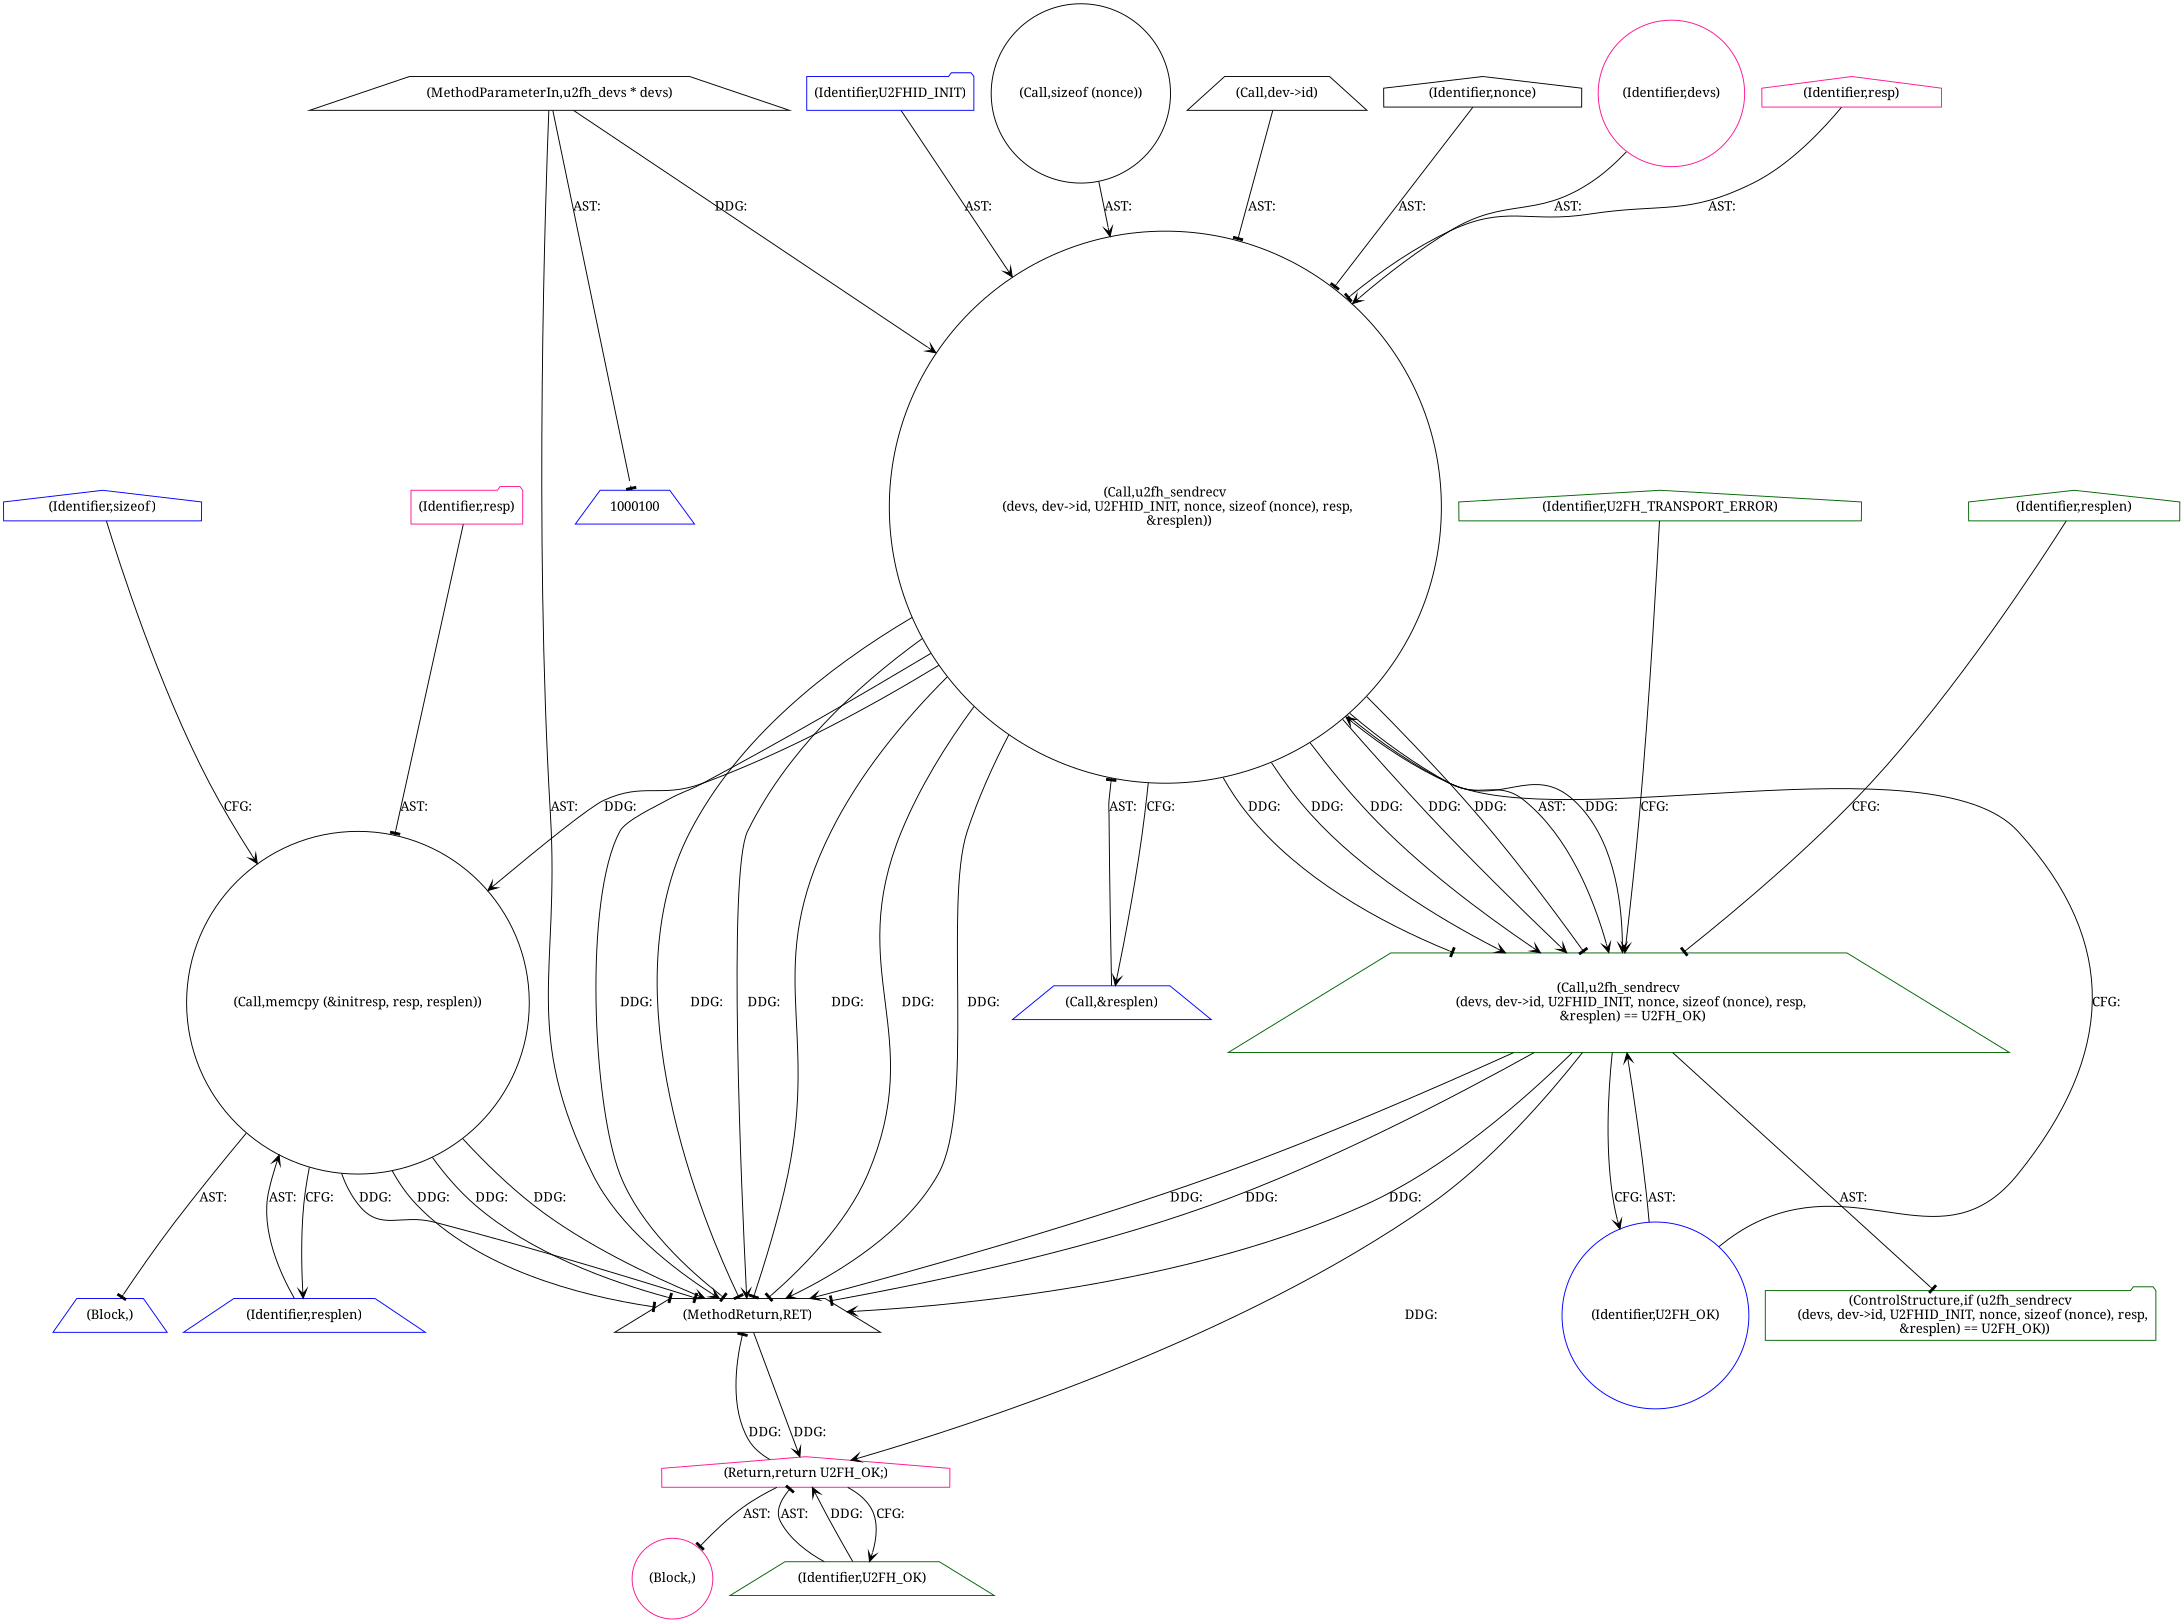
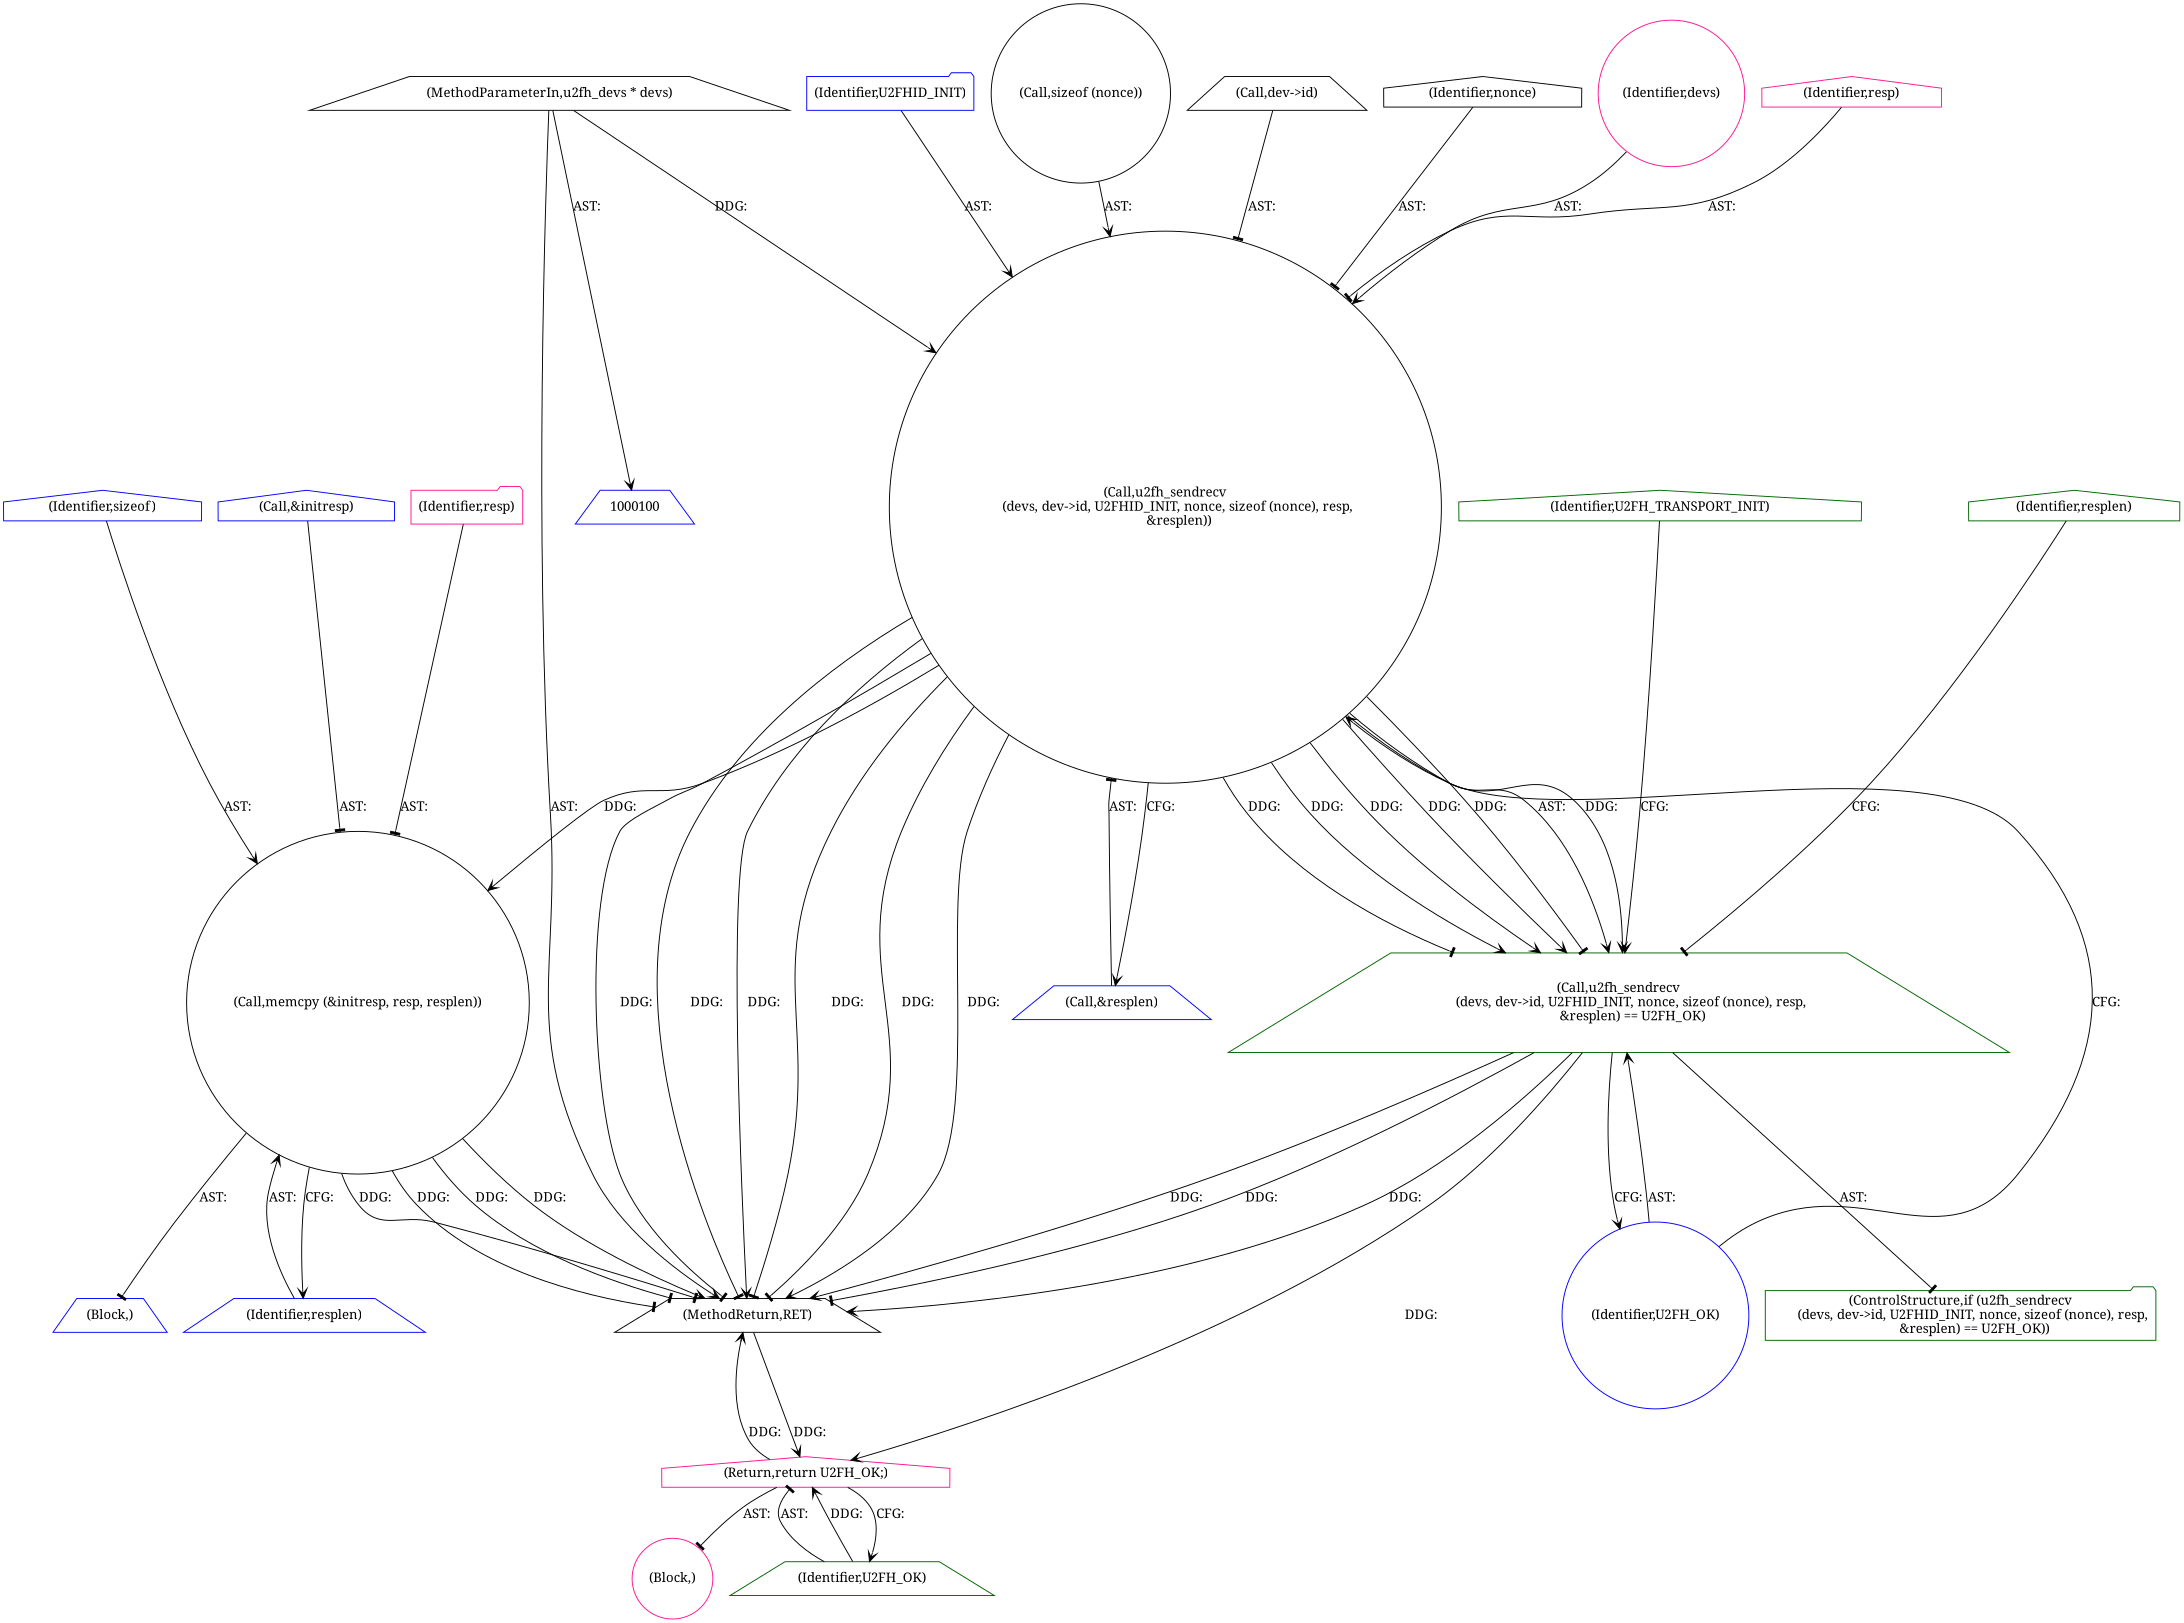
  digraph {
    fontname="Noto Serif"
    node [color=blue fontname="Noto Serif" shape=trapezium]
    edge [arrowhead=vee fontname="Noto Serif"]
    n1 [color=black label="(Call,u2fh_sendrecv\n       (devs, dev->id, U2FHID_INIT, nonce, sizeof (nonce), resp,\n        &resplen))" shape=circle]
    n2 [color=darkgreen label="(Call,u2fh_sendrecv\n       (devs, dev->id, U2FHID_INIT, nonce, sizeof (nonce), resp,\n        &resplen) == U2FH_OK)"]
    n3 [color=black label="(Call,memcpy (&initresp, resp, resplen))" shape=circle]
    n4 [color=black label="(MethodReturn,RET)"]
    n5 [label="(Call,&resplen)"]
    n6 [color=deeppink label="(Return,return U2FH_OK;)" shape=house]
    n7 [label="(Identifier,U2FH_OK)" shape=circle]
    n8 [color=darkgreen label="(ControlStructure,if (u2fh_sendrecv\n       (devs, dev->id, U2FHID_INIT, nonce, sizeof (nonce), resp,\n        &resplen) == U2FH_OK))" shape=folder]
    n9 [label="(Identifier,resplen)"]
    n10 [label="(Block,)"]
    n11 [color=black label="(MethodParameterIn,u2fh_devs * devs)"]
    1000100
    n13 [color=deeppink label="(Block,)" shape=circle]
    n14 [color=darkgreen label="(Identifier,U2FH_OK)"]
    n15 [label="(Identifier,sizeof)" shape=house]
    n16 [color=deeppink label="(Identifier,resp)" shape=house]
-   n18 [color=darkgreen label="(Identifier,U2FH_TRANSPORT_ERROR)" shape=house]
+   n17 [label="(Call,&initresp)" shape=house]
+   n18 [color=darkgreen label="(Identifier,U2FH_TRANSPORT_INIT)" shape=house]
    n19 [label="(Identifier,U2FHID_INIT)" shape=folder]
    n20 [color=black label="(Call,sizeof (nonce))" shape=circle]
    n21 [color=black label="(Call,dev->id)"]
    n22 [color=deeppink label="(Identifier,resp)" shape=folder]
    n23 [color=black label="(Identifier,nonce)" shape=house]
    n24 [color=deeppink label="(Identifier,devs)" shape=circle]
    n25 [color=darkgreen label="(Identifier,resplen)" shape=house]
    n1 -> n2 [label="AST: "]
    n1 -> n2 [label="DDG: "]
    n1 -> n2 [arrowhead=tee label="DDG: "]
    n1 -> n2 [label="DDG: "]
    n1 -> n2 [label="DDG: "]
    n1 -> n2 [label="DDG: "]
    n1 -> n2 [arrowhead=tee label="DDG: "]
    n1 -> n3 [label="DDG: "]
    n1 -> n4 [arrowhead=tee label="DDG: "]
    n1 -> n4 [arrowhead=tee label="DDG: "]
    n1 -> n4 [label="DDG: "]
    n1 -> n4 [arrowhead=tee label="DDG: "]
    n1 -> n4 [arrowhead=tee label="DDG: "]
    n1 -> n4 [label="DDG: "]
    n1 -> n5 [label="CFG: "]
    n2 -> n4 [label="DDG: "]
    n2 -> n4 [label="DDG: "]
    n2 -> n4 [arrowhead=tee label="DDG: "]
    n2 -> n6 [label="DDG: "]
    n2 -> n7 [label="CFG: "]
    n2 -> n8 [arrowhead=tee label="AST: "]
    n3 -> n4 [arrowhead=tee label="DDG: "]
    n3 -> n4 [arrowhead=tee label="DDG: "]
    n3 -> n4 [arrowhead=tee label="DDG: "]
    n3 -> n4 [label="DDG: "]
    n3 -> n9 [label="CFG: "]
    n3 -> n10 [arrowhead=tee label="AST: "]
    n4 -> n6 [label="DDG: "]
    n5 -> n1 [arrowhead=tee label="AST: "]
-   n6 -> n4 [arrowhead=tee label="DDG: "]
+   n6 -> n4 [label="DDG: "]
    n6 -> n13 [arrowhead=tee label="AST: "]
    n6 -> n14 [label="CFG: "]
    n7 -> n1 [label="CFG: "]
    n7 -> n2 [label="AST: "]
    n9 -> n3 [label="AST: "]
    n11 -> n1 [label="DDG: "]
    n11 -> n4 [label="AST: "]
-   n11 -> 1000100 [arrowhead=tee label="AST: "]
+   n11 -> 1000100 [label="AST: "]
    n14 -> n6 [arrowhead=tee label="AST: "]
    n14 -> n6 [label="DDG: "]
-   n15 -> n3 [label="CFG: "]
+   n15 -> n3 [label="AST: "]
    n16 -> n1 [arrowhead=tee label="AST: "]
+   n17 -> n3 [arrowhead=tee label="AST: "]
    n18 -> n2 [label="CFG: "]
    n19 -> n1 [label="AST: "]
    n20 -> n1 [label="AST: "]
    n21 -> n1 [arrowhead=tee label="AST: "]
    n22 -> n3 [arrowhead=tee label="AST: "]
    n23 -> n1 [arrowhead=tee label="AST: "]
    n24 -> n1 [label="AST: "]
    n25 -> n2 [arrowhead=tee label="CFG: "]
  }
